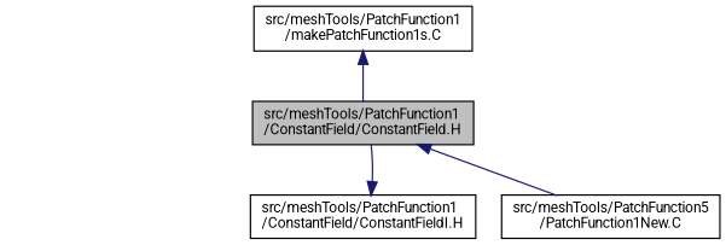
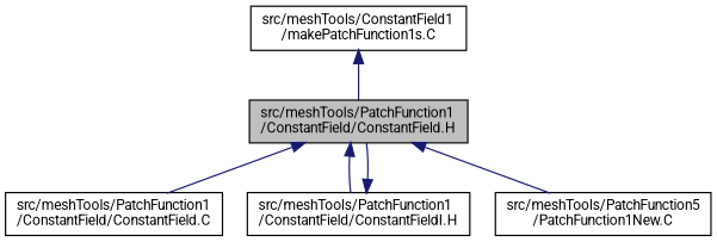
  digraph {
    fontname=Roboto
    node [color=black fontname=Roboto fontsize=10 shape=record]
    edge [color=midnightblue dir=back fontname=Roboto fontsize=10 labelfontname=Helvetica labelfontsize=10 style=solid]
    n1 [fillcolor=grey75 fontcolor=black height=0.2 label="src/meshTools/PatchFunction1\l/ConstantField/ConstantField.H" style=filled width=0.4]
+   n2 [height=0.2 label="src/meshTools/PatchFunction1\l/ConstantField/ConstantField.C" width=0.4]
    n3 [height=0.2 label="src/meshTools/PatchFunction1\l/ConstantField/ConstantFieldI.H" width=0.4]
    n4 [height=0.2 label="src/meshTools/PatchFunction5\l/PatchFunction1New.C" width=0.4]
-   n5 [height=0.2 label="src/meshTools/PatchFunction1\l/makePatchFunction1s.C" width=0.4]
+   n5 [height=0.2 label="src/meshTools/ConstantField1\l/makePatchFunction1s.C" width=0.4]
+   n1 -> n2
+   n1 -> n3
    n1 -> n4
    n3 -> n1
    n5 -> n1
  }
